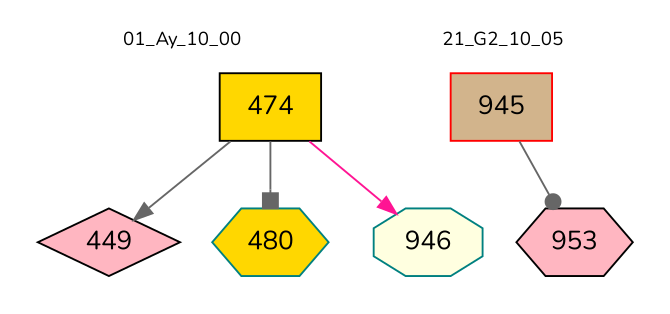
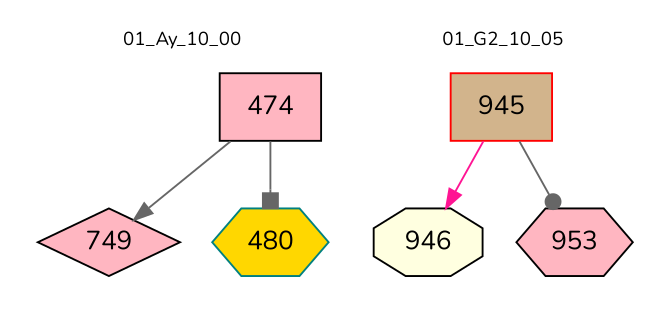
  digraph {
    fontname=Nunito
    node [color=black fillcolor=gold fontname=Nunito shape=box style=filled]
    edge [arrowhead=normal color=gray40 fontname=Nunito]
-   n1 [label=474]
-   n2 [fillcolor=lightpink label=449 shape=diamond]
+   n1 [fillcolor=lightpink label=474]
+   n2 [fillcolor=lightpink label=749 shape=diamond]
    n3 [color=teal label=480 shape=hexagon]
    n4 [color=red fillcolor=tan label=945]
-   n5 [color=teal fillcolor=lightyellow label=946 shape=octagon]
+   n5 [fillcolor=lightyellow label=946 shape=octagon]
    n6 [fillcolor=lightpink label=953 shape=hexagon]
    subgraph cluster_1 {
      color=white
      fontsize=10
      label="01_Ay_10_00"
      n1
      n2
      n3
    }
    subgraph cluster_2 {
      color=white
      fontsize=10
-     label="21_G2_10_05"
+     label="01_G2_10_05"
      n4
      n5
      n6
    }
    n1 -> n2
    n1 -> n3 [arrowhead=box]
-   n1 -> n5 [color=deeppink]
+   n4 -> n5 [color=deeppink]
    n4 -> n6 [arrowhead=dot]
  }
